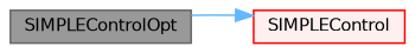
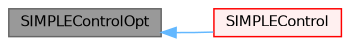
  digraph {
    rankdir=LR
    node [fontname=Helvetica fontsize=10 shape=box style=filled]
    n1 [color=gray40 fillcolor=grey60 fontcolor=black height=0.2 label=SIMPLEControlOpt width=0.4]
    n2 [color=red fillcolor="#FFF0F0" height=0.2 label=SIMPLEControl width=0.4]
-   n2 -> n1 [color=steelblue1 dir=back fontname=Helvetica fontsize=10 labelfontname=Helvetica labelfontsize=10 style=solid]
+   n1 -> n2 [color=steelblue1 dir=back fontname=Helvetica fontsize=10 labelfontname=Helvetica labelfontsize=10 style=solid]
  }
